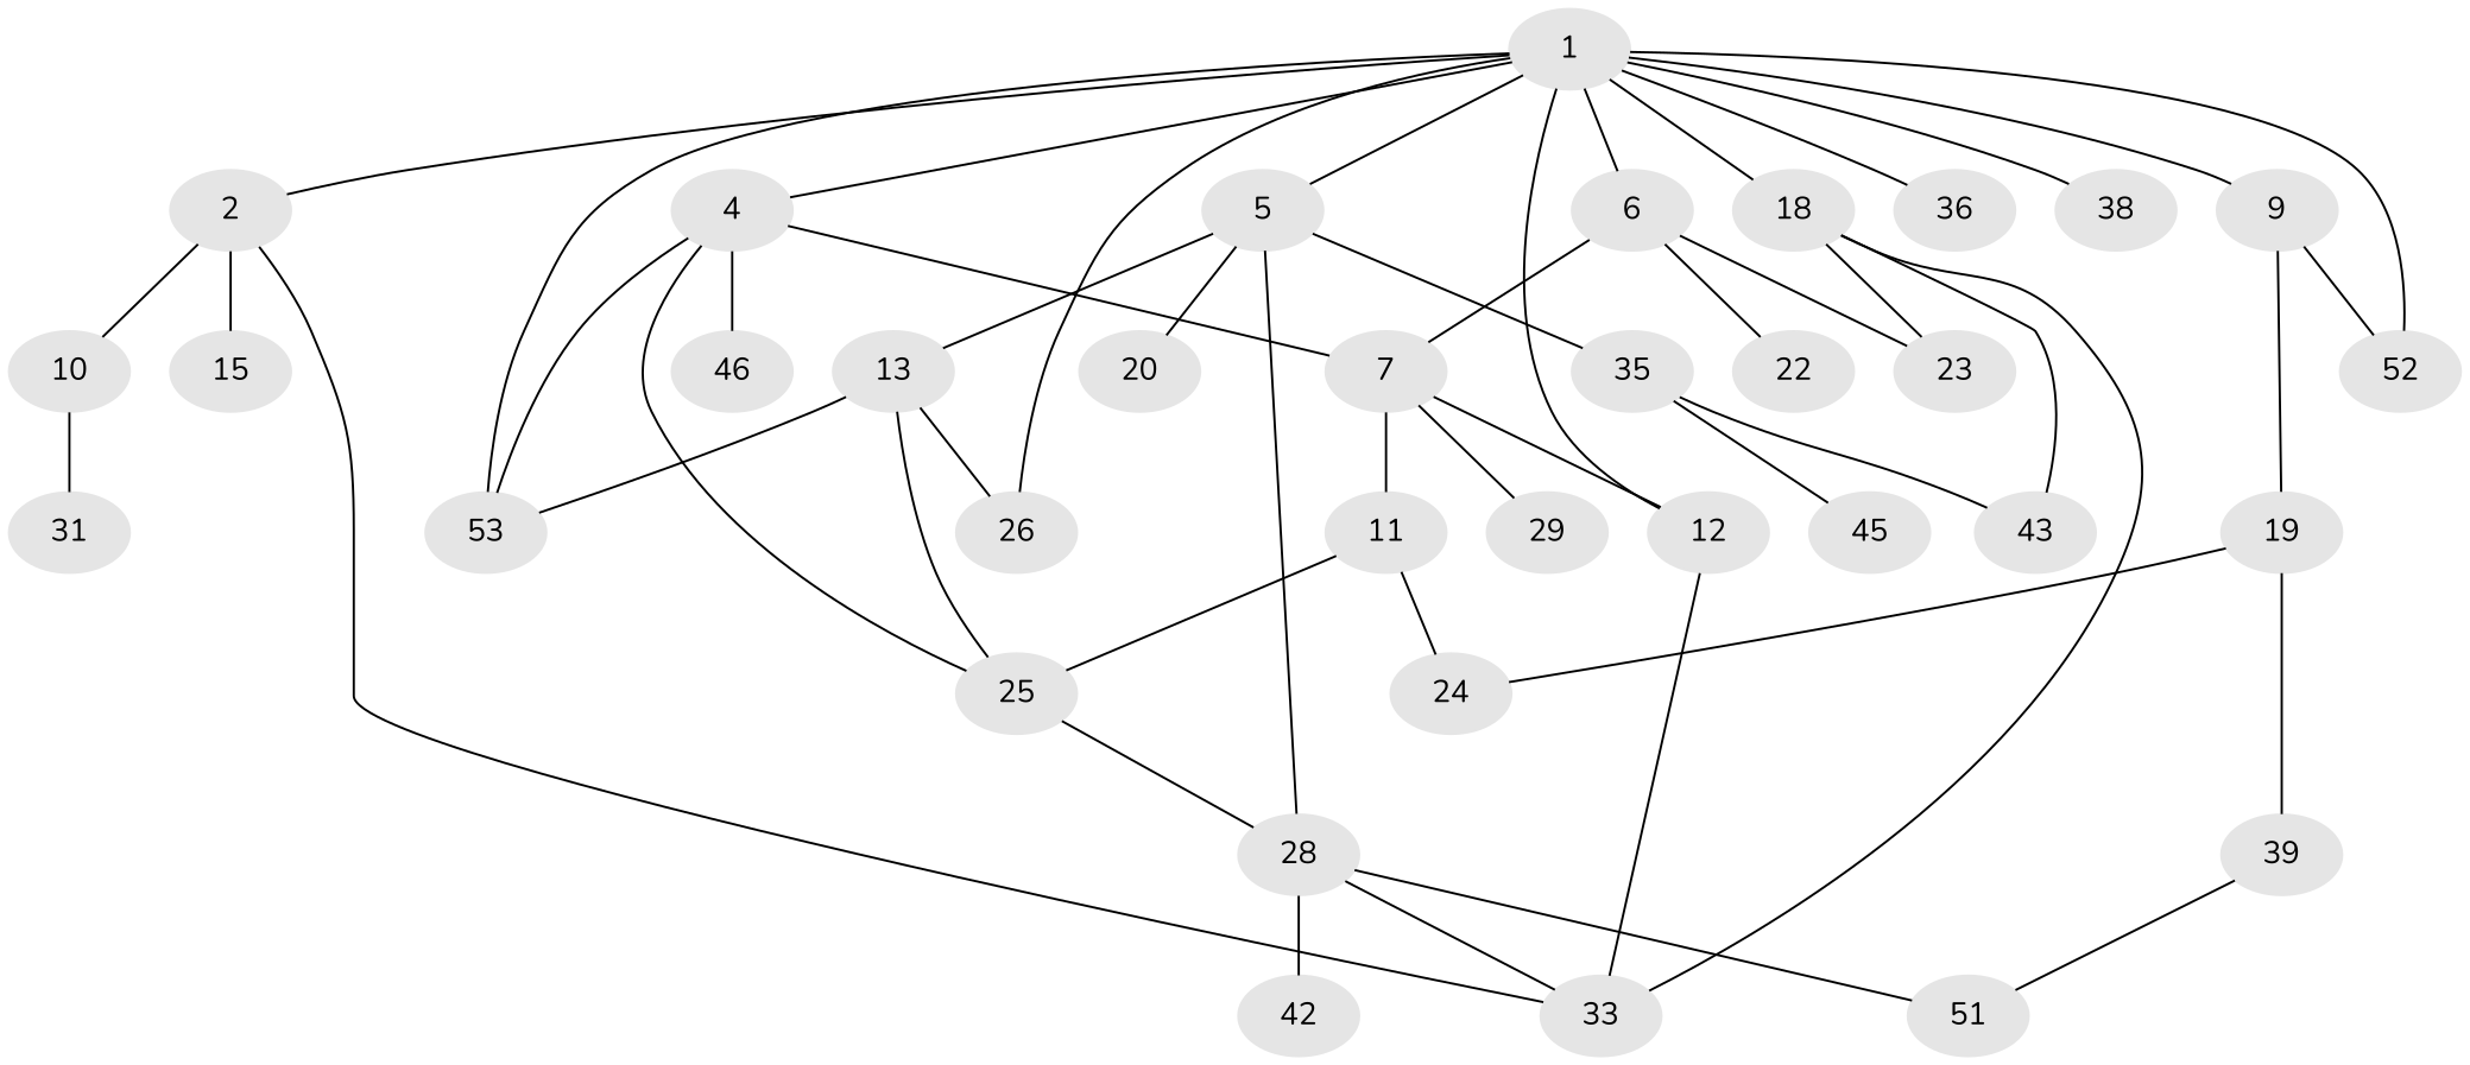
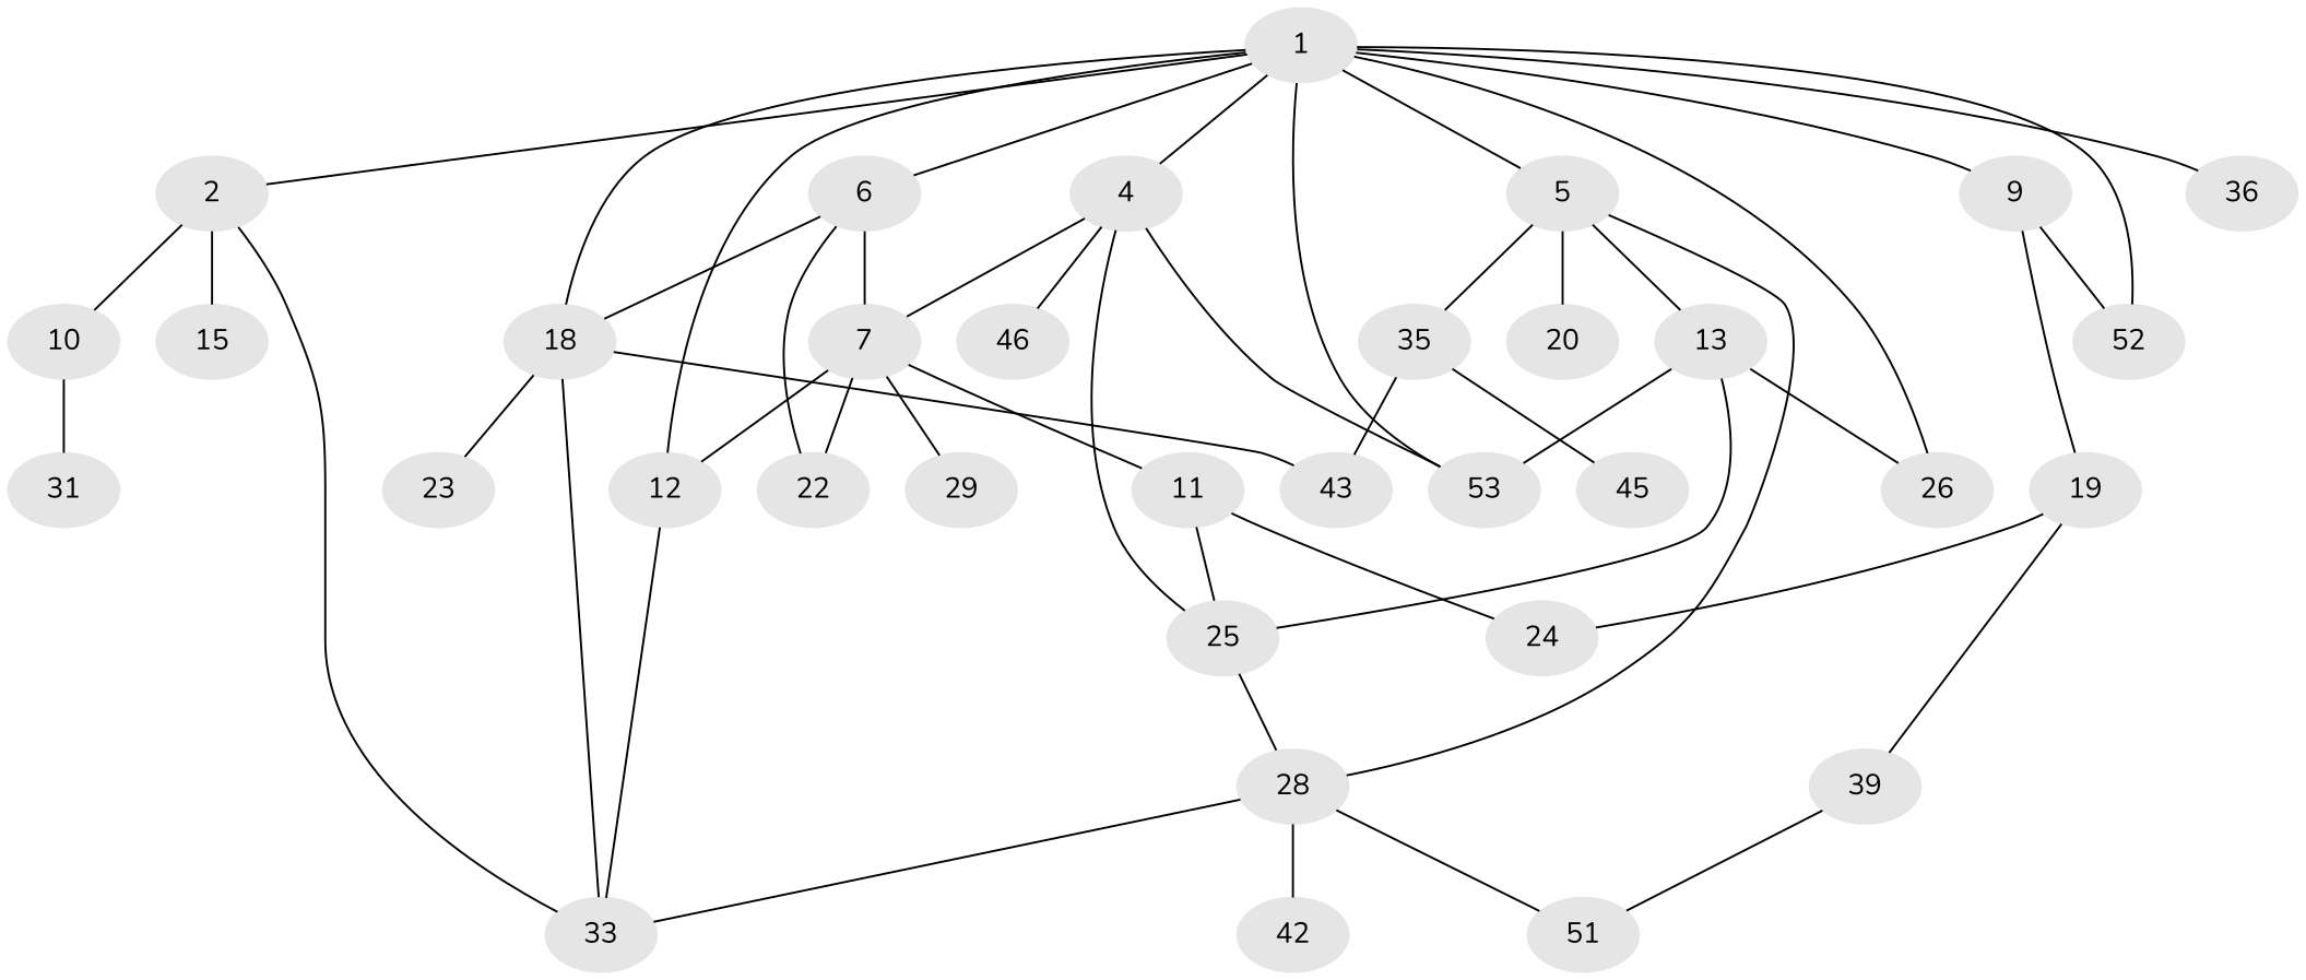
  graph {
    fontname=Nunito
    node [color=gray90 fontname=Nunito style=filled]
    edge [fontname=Nunito]
    1 [super="+3"]
    2 [super="+8"]
    4 [super="+50"]
    5
    6 [super="+41"]
    9 [super="+17"]
    12 [super="+16"]
    18 [super="+21"]
    26 [super="+29"]
    36
-   38
    52
    53 [super="+54"]
    10
    15 [super="+40"]
    33 [super="+34"]
    7 [super="+47"]
    25
    46
    13
    20
    28 [super="+30"]
    35
    22
    19 [super="+44"]
    23
    43
    31
    11 [super="+49"]
    n30 [label=29]
    42
    51
    45
    24 [super="+32"]
    39
    1 -- 2
    1 -- 4
    1 -- 5
    1 -- 6
    1 -- 9
    1 -- 12
    1 -- 18
    1 -- 26
    1 -- 36
-   1 -- 38
    1 -- 52
    1 -- 53
    2 -- 10
    2 -- 15 [weight=2]
    2 -- 33
    4 -- 53
    4 -- 7
    4 -- 25
    4 -- 46
    5 -- 13
    5 -- 20
    5 -- 28
    5 -- 35
-   6 -- 23
+   6 -- 18
    6 -- 7 [weight=2]
    6 -- 22
    9 -- 52
    9 -- 19
    12 -- 33
    18 -- 33
    18 -- 23
    18 -- 43
    10 -- 31
    7 -- 12
+   7 -- 22
    7 -- 11
    7 -- n30
    25 -- 28
    13 -- 26
    13 -- 53
    13 -- 25
    28 -- 33
    28 -- 42
    28 -- 51
    35 -- 43
    35 -- 45
    19 -- 24
    19 -- 39
    11 -- 25
    11 -- 24
    39 -- 51
  }
